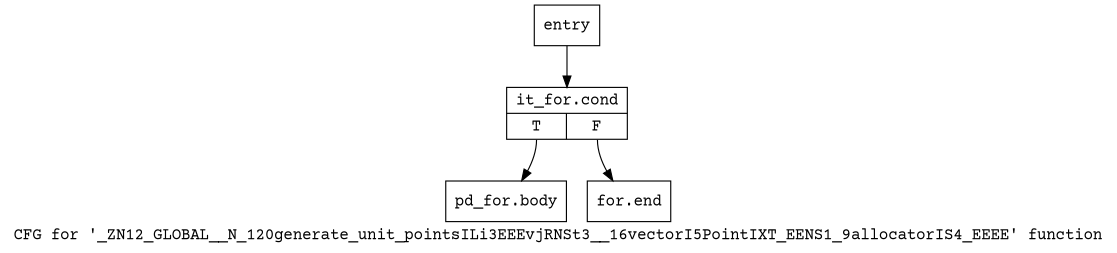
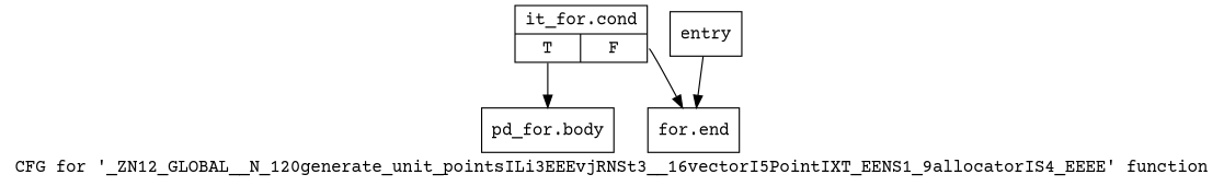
  digraph {
    fontname="Courier Prime"
    label="CFG for '_ZN12_GLOBAL__N_120generate_unit_pointsILi3EEEvjRNSt3__16vectorI5PointIXT_EENS1_9allocatorIS4_EEEE' function"
    node [fontname="Courier Prime" shape=record]
    edge [fontname="Courier Prime"]
    n1 [label="{entry}"]
    n2 [label="{it_for.cond|{<s0>T|<s1>F}}"]
    n3 [label="{pd_for.body}"]
    n4 [label="{for.end}"]
-   n1 -> n2
+   n1 -> n4
    n2 -> n3 [tailport=s0]
    n2 -> n4 [tailport=s1]
  }
